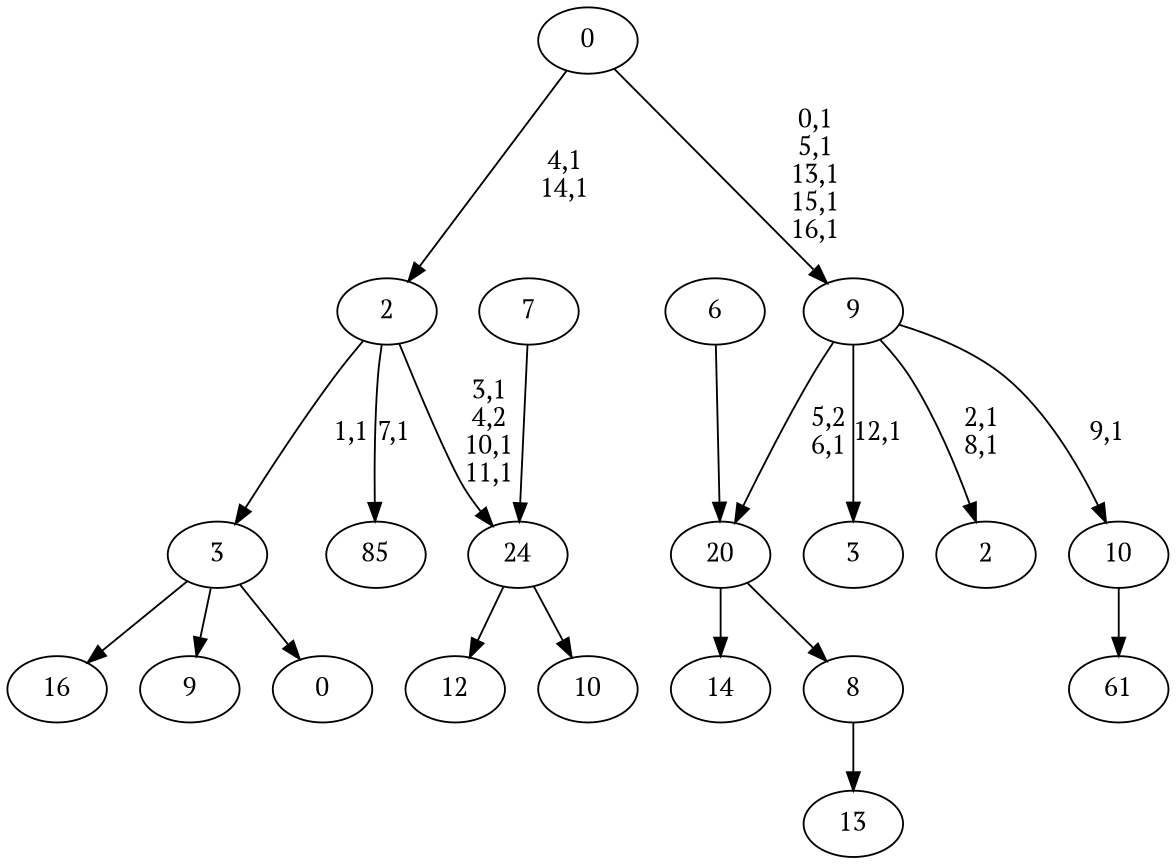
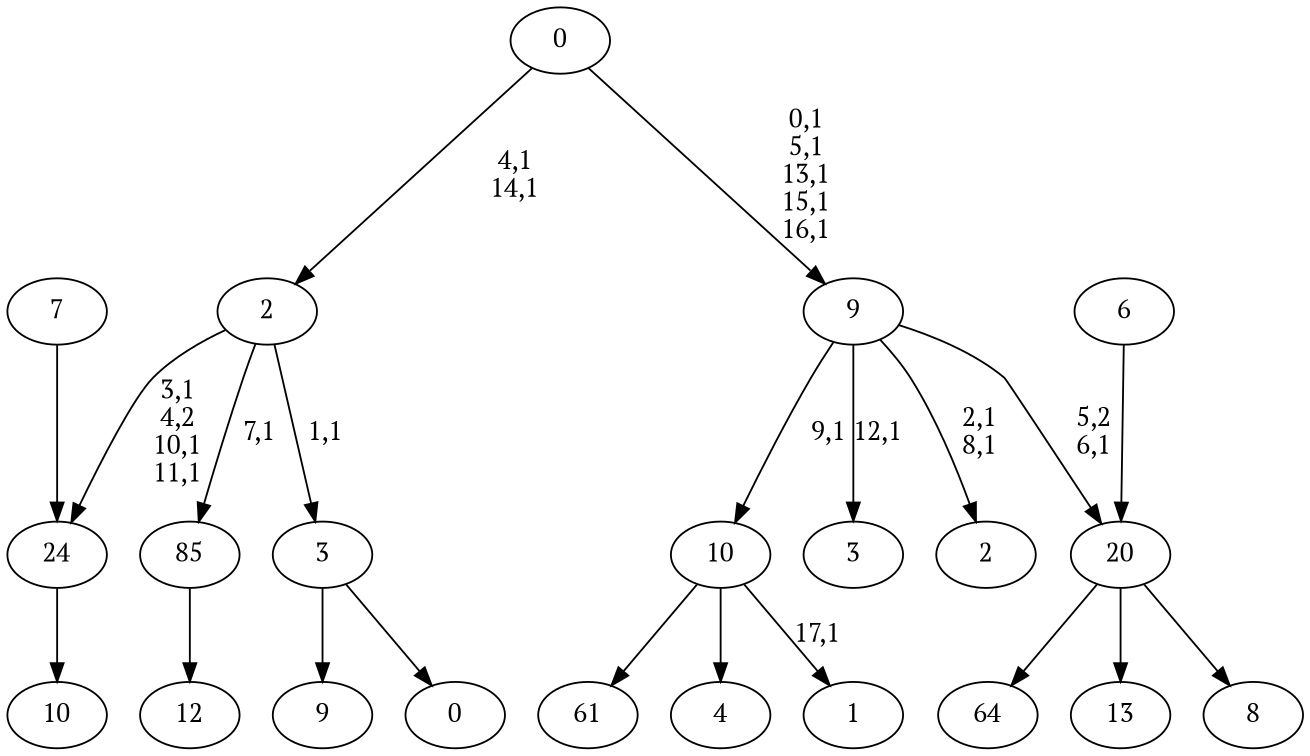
  digraph {
    fontname="PT Serif"
    node [fontname="PT Serif"]
    edge [fontname="PT Serif"]
-   n1 [label=16]
    n2 [label=85]
-   n3 [label=14]
+   n3 [label=64]
    n4 [label=13]
    n5 [label=12]
    n6 [label=61]
    n7 [label=10]
    n8 [label=9]
    n9 [label=8]
    n10 [label=7]
    24
    n12 [label=6]
    20
+   n14 [label=4]
    n15 [label=3]
    n16 [label=2]
+   n17 [label=1]
    10
    9
    n20 [label=0]
    3
    2
    0
    n10 -> 24
-   24 -> n5
+   n2 -> n5
    24 -> n7
    n12 -> 20
    20 -> n3
-   n9 -> n4
+   20 -> n4
    20 -> n9
    10 -> n6
+   10 -> n14
+   10 -> n17 [label="17,1"]
    9 -> 20 [label="5,2\n6,1"]
    9 -> n15 [label="12,1"]
    9 -> n16 [label="2,1\n8,1"]
    9 -> 10 [label="9,1"]
-   3 -> n1
    3 -> n8
    3 -> n20
    2 -> n2 [label="7,1"]
    2 -> 24 [label="3,1\n4,2\n10,1\n11,1"]
    2 -> 3 [label="1,1"]
    0 -> 9 [label="0,1\n5,1\n13,1\n15,1\n16,1"]
    0 -> 2 [label="4,1\n14,1"]
  }
